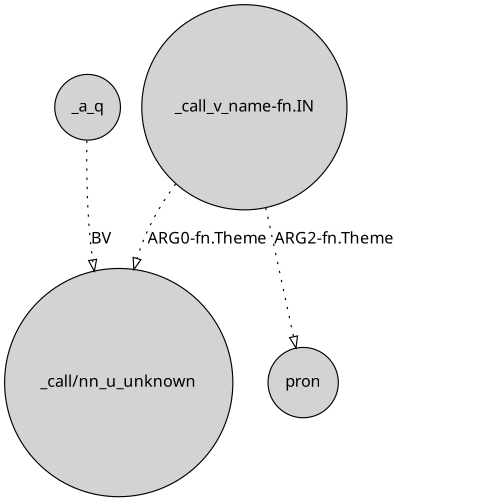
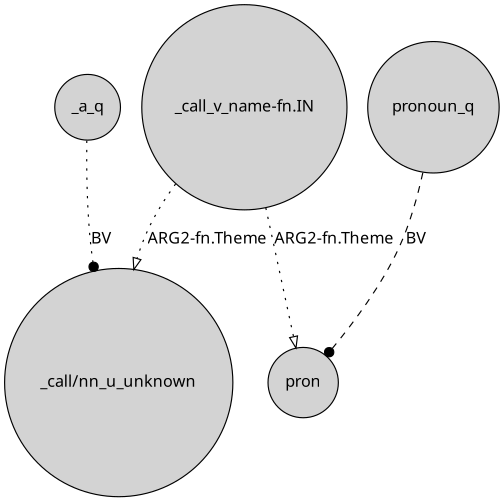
  digraph {
    fontname="Noto Sans"
    node [fontname="Noto Sans" shape=circle style=filled]
    edge [arrowhead=onormal fontname="Noto Sans" style=dotted]
    n1 [label="_call/nn_u_unknown"]
    "_call_v_name-fn.IN"
    pron
    _a_q
-   "_call_v_name-fn.IN" -> n1 [label="ARG0-fn.Theme"]
+   pronoun_q
+   "_call_v_name-fn.IN" -> n1 [label="ARG2-fn.Theme"]
    "_call_v_name-fn.IN" -> pron [label="ARG2-fn.Theme"]
-   _a_q -> n1 [label=BV]
+   _a_q -> n1 [arrowhead=dot label=BV]
+   pronoun_q -> pron [arrowhead=dot label=BV style=dashed]
  }
